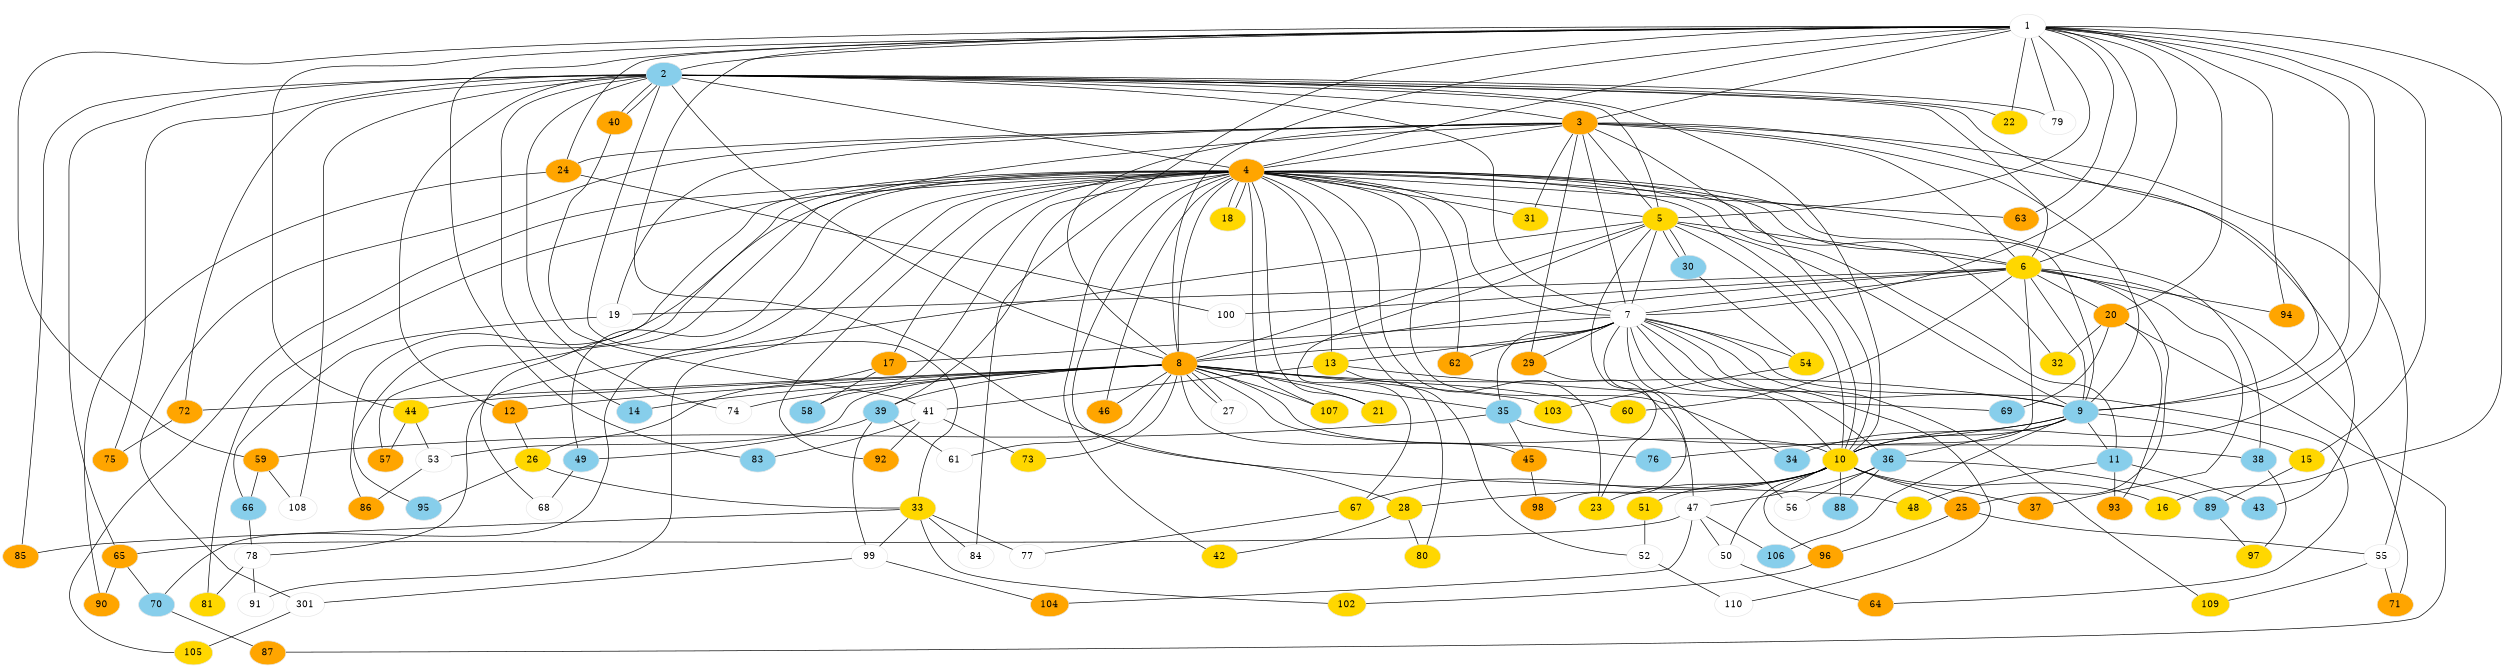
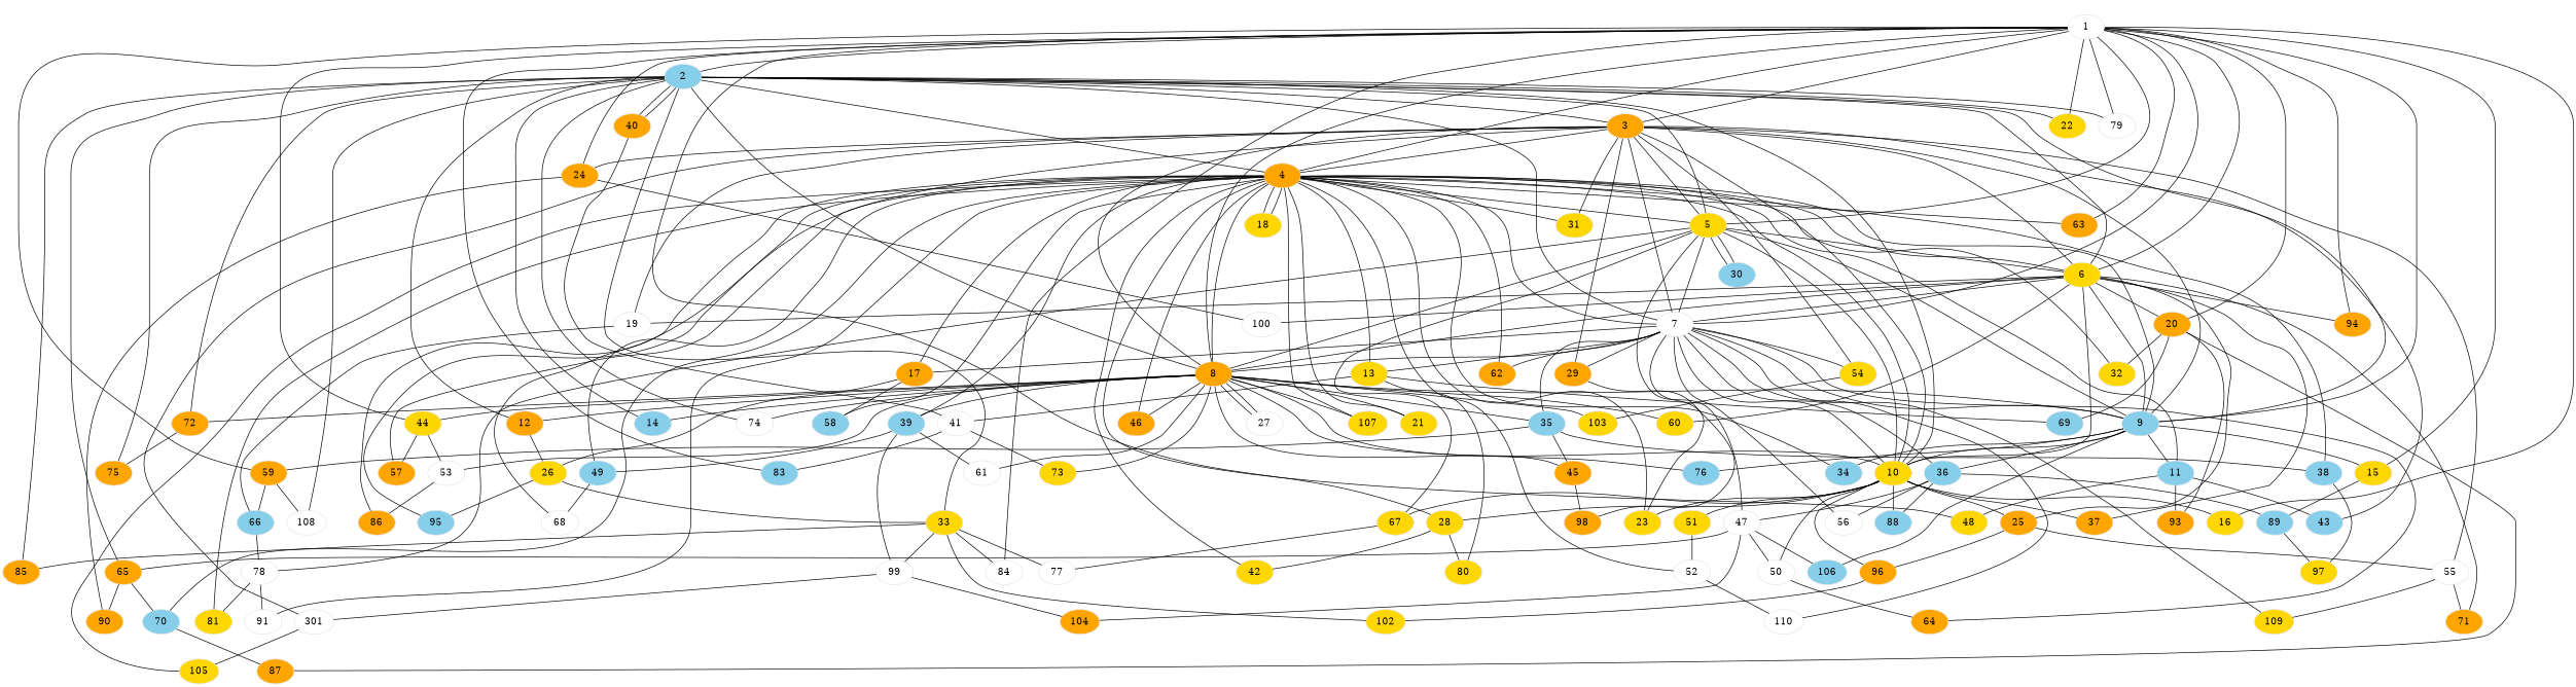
  graph {
    node [color=gray90 fillcolor=orange style=filled]
    1 [fillcolor=white]
    2 [fillcolor=skyblue]
    3
    4
    5 [fillcolor=gold]
    6 [fillcolor=gold]
    7 [fillcolor=white]
    8
    9 [fillcolor=skyblue]
    10 [fillcolor=gold]
    15 [fillcolor=gold]
    16 [fillcolor=gold]
    20
    22 [fillcolor=gold]
    24
    28 [fillcolor=gold]
    44 [fillcolor=gold]
    59
    63
    79 [fillcolor=white]
    83 [fillcolor=skyblue]
    84 [fillcolor=white]
    94
    12
    14 [fillcolor=skyblue]
    33 [fillcolor=gold]
    40
    65
    72
    74 [fillcolor=white]
    75
    85
    108 [fillcolor=white]
    19 [fillcolor=white]
    29
    31 [fillcolor=gold]
    43 [fillcolor=skyblue]
    54 [fillcolor=gold]
    55 [fillcolor=white]
    68 [fillcolor=white]
    n41 [fillcolor=white label=301]
    11 [fillcolor=skyblue]
    13 [fillcolor=gold]
    17
    18 [fillcolor=gold]
    21 [fillcolor=gold]
    23 [fillcolor=gold]
    32 [fillcolor=gold]
    34 [fillcolor=skyblue]
    38 [fillcolor=skyblue]
    39 [fillcolor=skyblue]
    42 [fillcolor=gold]
    46
    48 [fillcolor=gold]
    49 [fillcolor=skyblue]
    52 [fillcolor=white]
    57
    58 [fillcolor=skyblue]
    62
    70 [fillcolor=skyblue]
    81 [fillcolor=gold]
    86
    91 [fillcolor=white]
-   92
    95 [fillcolor=skyblue]
    105 [fillcolor=gold]
    107 [fillcolor=gold]
    30 [fillcolor=skyblue]
    47 [fillcolor=white]
    67 [fillcolor=gold]
    78 [fillcolor=white]
    25
    37
    60 [fillcolor=gold]
    71
    100 [fillcolor=white]
    35 [fillcolor=skyblue]
    36 [fillcolor=skyblue]
    56 [fillcolor=white]
    64
    98
    109 [fillcolor=gold]
    110 [fillcolor=white]
    27 [fillcolor=white]
    45
    53 [fillcolor=white]
    61 [fillcolor=white]
    73 [fillcolor=gold]
    76 [fillcolor=skyblue]
    103 [fillcolor=gold]
    106 [fillcolor=skyblue]
    50 [fillcolor=white]
    51 [fillcolor=gold]
    88 [fillcolor=skyblue]
    96
    89 [fillcolor=skyblue]
    93
    69 [fillcolor=skyblue]
    87
    90
    80 [fillcolor=gold]
    66 [fillcolor=skyblue]
    26 [fillcolor=gold]
    77 [fillcolor=white]
    99 [fillcolor=white]
    102 [fillcolor=gold]
    41 [fillcolor=white]
    97 [fillcolor=gold]
    104
    1 -- 2
    1 -- 3
    1 -- 4
    1 -- 5
    1 -- 6
    1 -- 7
    1 -- 8
    1 -- 9
-   1 -- 10
    1 -- 15
    1 -- 16
    1 -- 20
    1 -- 22
    1 -- 24
    1 -- 28
    1 -- 44
    1 -- 59
    1 -- 63
    1 -- 79
    1 -- 83
    1 -- 84
    1 -- 94
    2 -- 3
    2 -- 4
    2 -- 5
    2 -- 6
    2 -- 7
    2 -- 8
    2 -- 9
    2 -- 10
    2 -- 22
    2 -- 79
    2 -- 12
    2 -- 14
    2 -- 33
    2 -- 40
    2 -- 40
    2 -- 65
    2 -- 72
    2 -- 74
    2 -- 75
    2 -- 85
    2 -- 108
    3 -- 4
    3 -- 5
    3 -- 6
    3 -- 7
    3 -- 8
    3 -- 9
    3 -- 10
    3 -- 24
    3 -- 19
    3 -- 29
    3 -- 31
    3 -- 43
-   30 -- 54
+   3 -- 54
    3 -- 55
    3 -- 68
    3 -- n41
    4 -- 5
    4 -- 6
    4 -- 7
    4 -- 8
    4 -- 9
    4 -- 10
    4 -- 63
    4 -- 31
    4 -- 11
    4 -- 13
    4 -- 17
    4 -- 18
    4 -- 18
    4 -- 21
    4 -- 23
    4 -- 32
    4 -- 34
    4 -- 38
    4 -- 39
    4 -- 42
    4 -- 46
    4 -- 48
    4 -- 49
    4 -- 52
    4 -- 57
    4 -- 58
    4 -- 62
    4 -- 70
    4 -- 81
    4 -- 86
    4 -- 91
-   4 -- 92
    4 -- 95
    4 -- 105
    4 -- 107
    5 -- 6
    5 -- 7
    5 -- 8
    5 -- 9
    5 -- 10
    5 -- 30
    5 -- 30
    5 -- 47
    5 -- 67
    5 -- 78
    6 -- 7
    6 -- 8
    6 -- 9
    6 -- 10
    6 -- 20
    6 -- 94
    6 -- 19
    6 -- 25
    6 -- 37
    6 -- 60
    6 -- 71
    6 -- 100
    7 -- 8
    7 -- 9
    7 -- 10
    7 -- 29
    7 -- 54
    7 -- 13
    7 -- 17
    7 -- 62
    7 -- 35
    7 -- 36
    7 -- 56
    7 -- 64
    7 -- 98
    7 -- 109
    7 -- 110
    8 -- 9
    8 -- 10
    8 -- 44
    8 -- 12
    8 -- 14
    8 -- 72
    8 -- 74
    8 -- 21
    8 -- 39
    8 -- 46
    8 -- 107
    8 -- 60
    8 -- 35
    8 -- 27
    8 -- 27
    8 -- 45
    8 -- 53
    8 -- 61
    8 -- 73
    8 -- 76
    8 -- 103
    9 -- 10
    9 -- 15
    9 -- 11
    9 -- 34
    9 -- 36
    9 -- 76
    9 -- 106
    10 -- 16
    10 -- 28
    10 -- 23
    10 -- 67
    10 -- 25
    10 -- 37
    10 -- 50
    10 -- 51
    10 -- 88
    10 -- 96
    15 -- 89
    20 -- 32
    20 -- 93
    20 -- 69
    20 -- 87
    24 -- 100
    24 -- 90
    28 -- 42
    28 -- 80
    44 -- 57
    44 -- 53
    59 -- 108
    59 -- 66
    12 -- 26
    33 -- 84
    33 -- 85
    33 -- 77
    33 -- 99
    33 -- 102
    40 -- 41
    65 -- 70
    65 -- 90
    72 -- 75
    19 -- 66
    29 -- 23
    54 -- 103
    55 -- 71
    55 -- 109
    n41 -- 105
    11 -- 43
    11 -- 48
    11 -- 93
    13 -- 69
    13 -- 80
    13 -- 41
    17 -- 58
    17 -- 26
    38 -- 97
    39 -- 49
    39 -- 61
    39 -- 99
    49 -- 68
    52 -- 110
    70 -- 87
    47 -- 65
    47 -- 106
    47 -- 50
    47 -- 104
    67 -- 77
    78 -- 81
    78 -- 91
    25 -- 55
    25 -- 96
    35 -- 59
    35 -- 38
    35 -- 45
    36 -- 47
    36 -- 56
    36 -- 88
    36 -- 89
    45 -- 98
    53 -- 86
    50 -- 64
    51 -- 52
    96 -- 102
    89 -- 97
    66 -- 78
    26 -- 33
    26 -- 95
    99 -- n41
    99 -- 104
    41 -- 83
-   41 -- 92
    41 -- 73
  }
